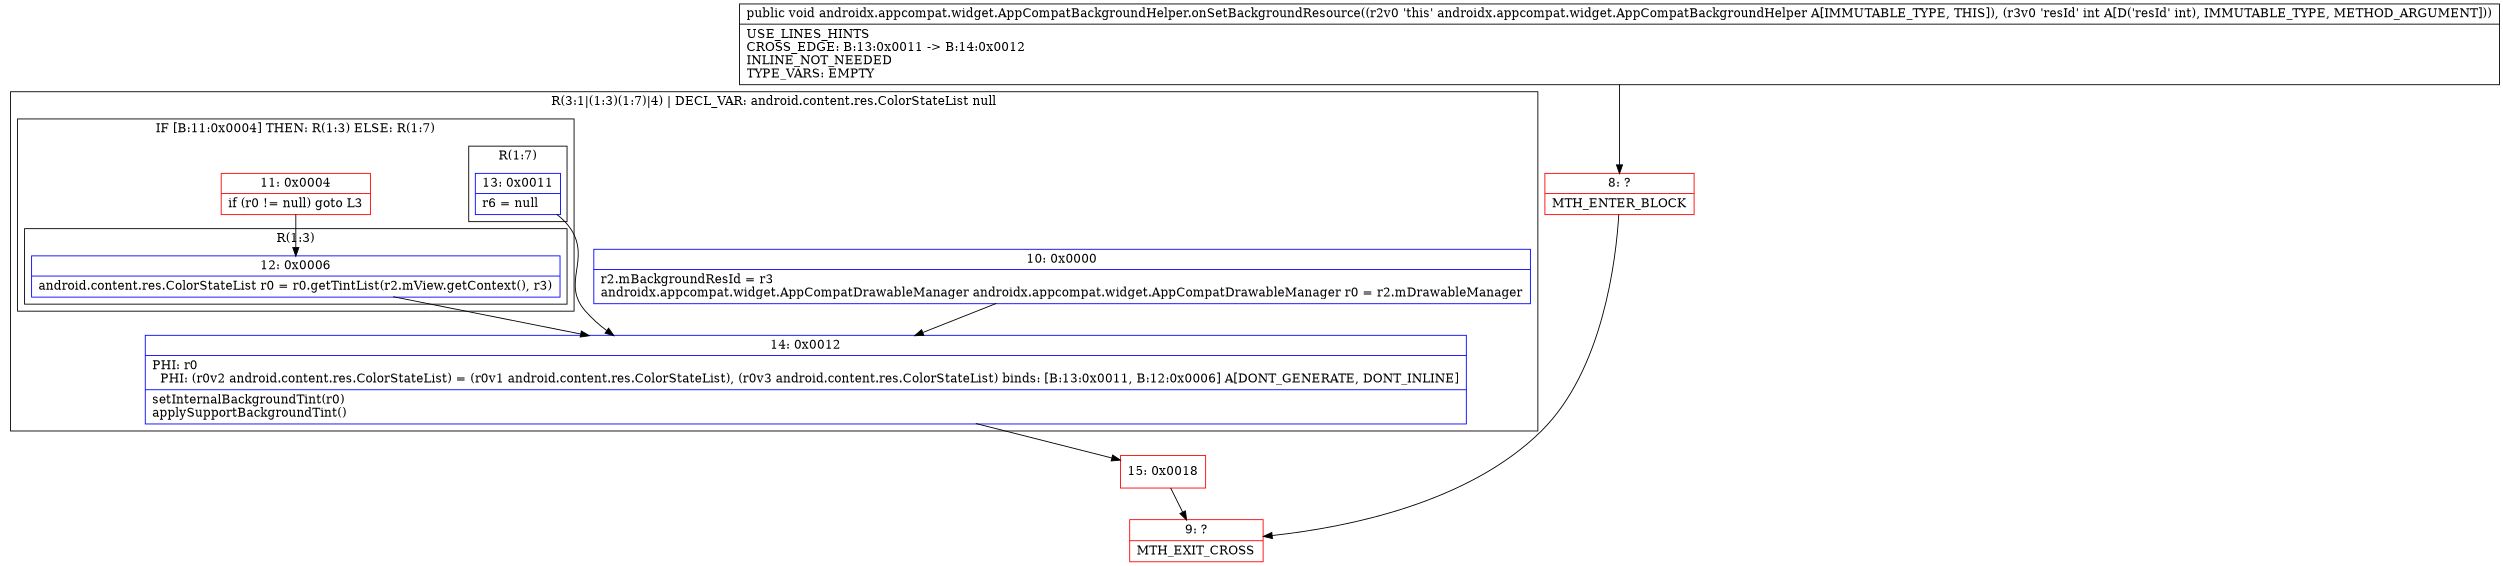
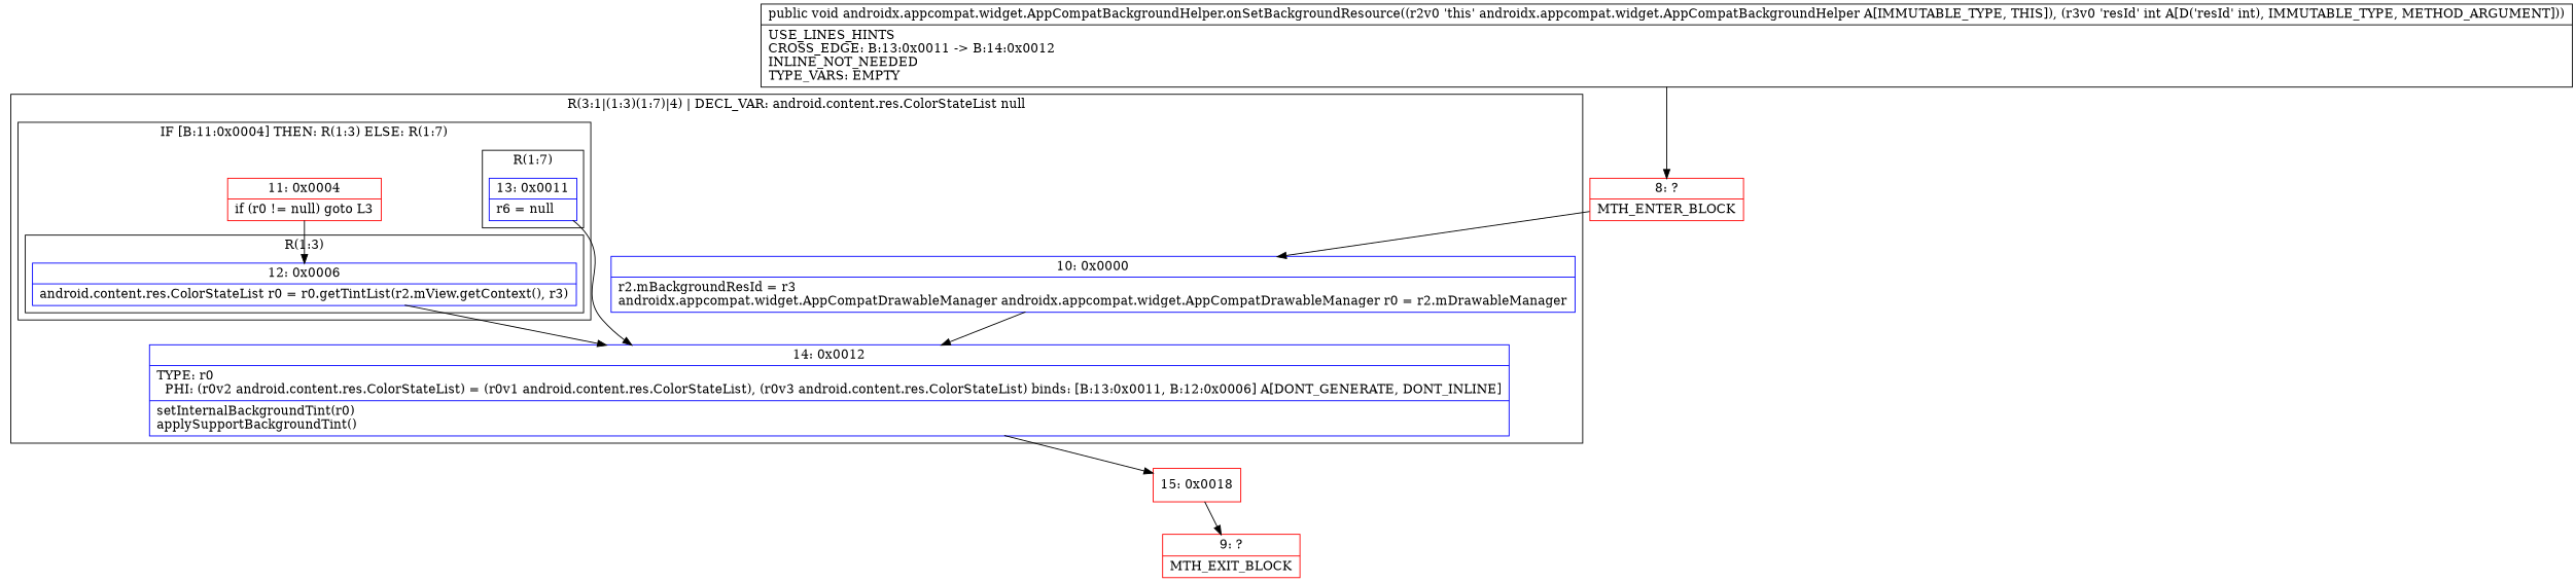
  digraph {
    node [color=blue shape=record]
    n1 [label="{12\:\ 0x0006|android.content.res.ColorStateList r0 = r0.getTintList(r2.mView.getContext(), r3)\l}"]
    n2 [label="{13\:\ 0x0011|r6 = null\l}"]
    n3 [color=red label="{11\:\ 0x0004|if (r0 != null) goto L3\l}"]
    n4 [label="{10\:\ 0x0000|r2.mBackgroundResId = r3\landroidx.appcompat.widget.AppCompatDrawableManager androidx.appcompat.widget.AppCompatDrawableManager r0 = r2.mDrawableManager\l}"]
-   n5 [label="{14\:\ 0x0012|PHI: r0 \l  PHI: (r0v2 android.content.res.ColorStateList) = (r0v1 android.content.res.ColorStateList), (r0v3 android.content.res.ColorStateList) binds: [B:13:0x0011, B:12:0x0006] A[DONT_GENERATE, DONT_INLINE]\l|setInternalBackgroundTint(r0)\lapplySupportBackgroundTint()\l}"]
+   n5 [label="{14\:\ 0x0012|TYPE: r0 \l  PHI: (r0v2 android.content.res.ColorStateList) = (r0v1 android.content.res.ColorStateList), (r0v3 android.content.res.ColorStateList) binds: [B:13:0x0011, B:12:0x0006] A[DONT_GENERATE, DONT_INLINE]\l|setInternalBackgroundTint(r0)\lapplySupportBackgroundTint()\l}"]
    n6 [color=red label="{15\:\ 0x0018}"]
-   n7 [color=red label="{9\:\ ?|MTH_EXIT_CROSS\l}"]
+   n7 [color=red label="{9\:\ ?|MTH_EXIT_BLOCK\l}"]
    n8 [color=red label="{8\:\ ?|MTH_ENTER_BLOCK\l}"]
    n9 [label="{public void androidx.appcompat.widget.AppCompatBackgroundHelper.onSetBackgroundResource((r2v0 'this' androidx.appcompat.widget.AppCompatBackgroundHelper A[IMMUTABLE_TYPE, THIS]), (r3v0 'resId' int A[D('resId' int), IMMUTABLE_TYPE, METHOD_ARGUMENT]))  | USE_LINES_HINTS\lCROSS_EDGE: B:13:0x0011 \-\> B:14:0x0012\lINLINE_NOT_NEEDED\lTYPE_VARS: EMPTY\l}" color=""]
    subgraph cluster_1 {
      label="R(3:1|(1:3)(1:7)|4) | DECL_VAR: android.content.res.ColorStateList null\l"
      n4
      n5
      subgraph cluster_2 {
        label="IF [B:11:0x0004] THEN: R(1:3) ELSE: R(1:7)"
        n3
        subgraph cluster_3 {
          label="R(1:3)"
          n1
        }
        subgraph cluster_4 {
          label="R(1:7)"
          n2
        }
      }
    }
    n1 -> n5
    n2 -> n5
    n3 -> n1
    n4 -> n5
    n5 -> n6
    n6 -> n7
-   n8 -> n7
+   n8 -> n4
    n9 -> n8
  }
